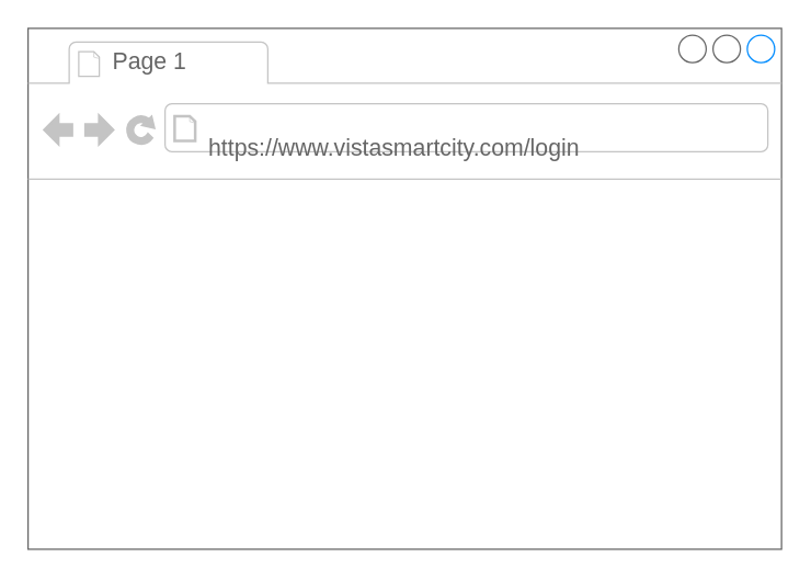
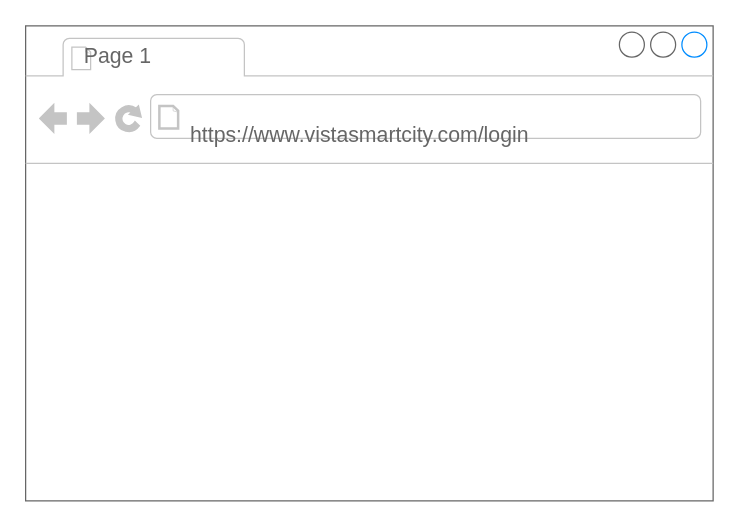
  <mxCell id="0" />
  <mxCell id="1" parent="0" />
  <mxCell id="2" value="" style="strokeWidth=1;shadow=0;dashed=0;align=center;html=1;shape=mxgraph.mockup.containers.browserWindow;rSize=0;strokeColor=#666666;strokeColor2=#008cff;strokeColor3=#c4c4c4;mainText=,;recursiveResize=0;" vertex="1" parent="1"><mxGeometry x="20" y="20" width="550" height="380" as="geometry" /></mxCell>
- <mxCell id="3" value="Page 1" style="strokeWidth=1;shadow=0;dashed=0;align=center;html=1;shape=mxgraph.mockup.containers.anchor;fontSize=17;fontColor=#666666;align=left;whiteSpace=wrap;" vertex="1" parent="2"><mxGeometry x="60" y="12" width="110" height="26" as="geometry" /></mxCell>
+ <mxCell id="3" value="Page 1" style="strokeWidth=1;shadow=0;dashed=0;align=center;html=1;shape=mxgraph.mockup.containers.anchor;fontSize=17;fontColor=#666666;align=left;whiteSpace=wrap;" vertex="1" parent="2"><mxGeometry x="45" y="12" width="110" height="26" as="geometry" /></mxCell>
  <mxCell id="4" value="https://www.vistasmartcity.com/login" style="strokeWidth=1;shadow=0;dashed=0;align=center;html=1;shape=mxgraph.mockup.containers.anchor;rSize=0;fontSize=17;fontColor=#666666;align=left;" vertex="1" parent="2"><mxGeometry x="130" y="75" width="250" height="26" as="geometry" /></mxCell>
